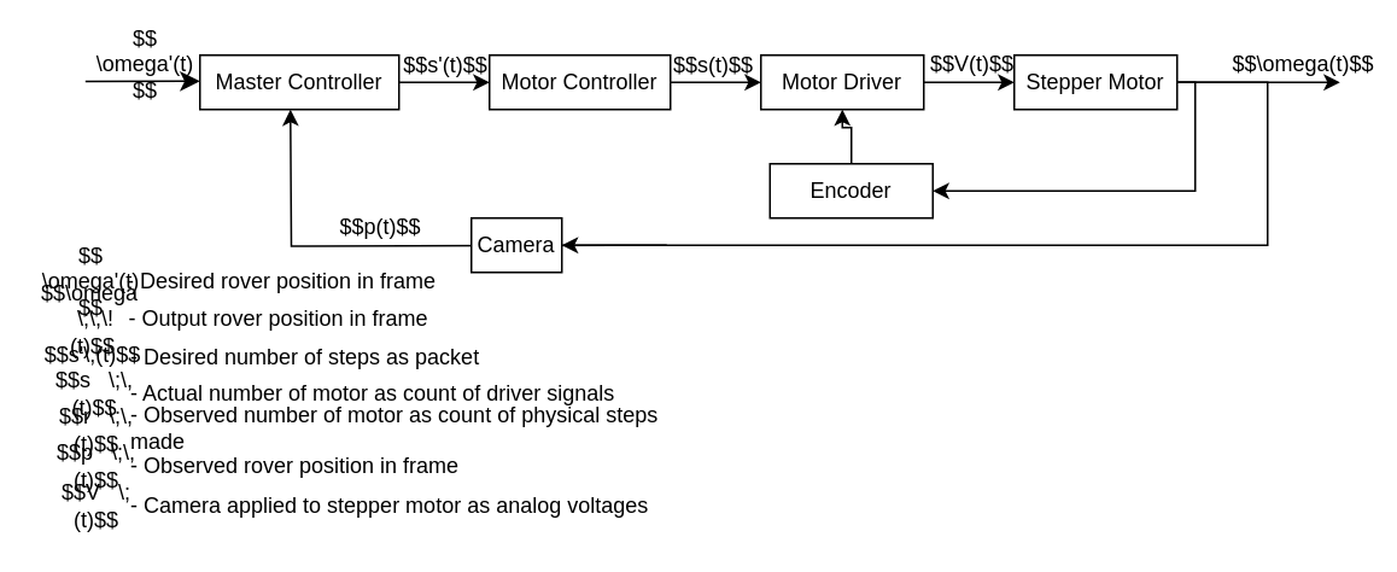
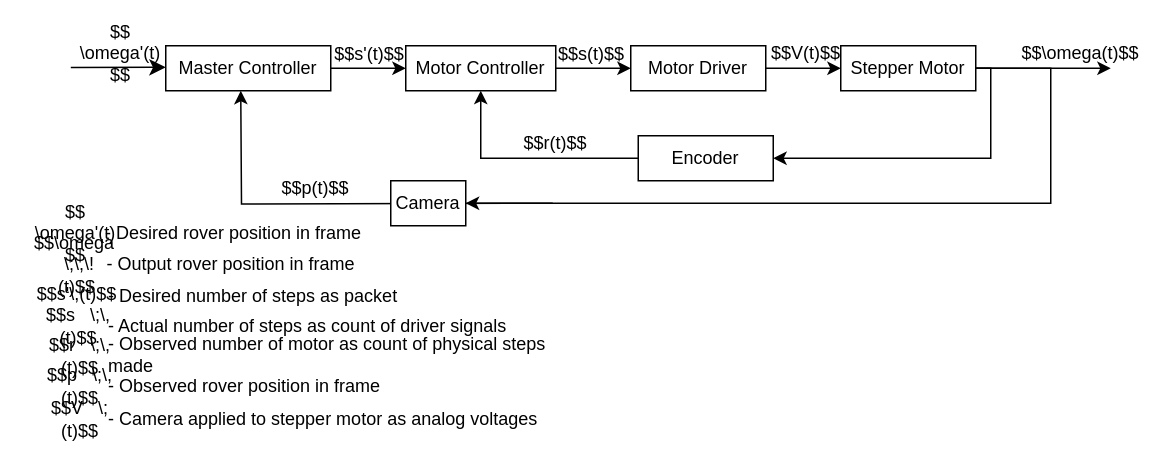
  <mxCell id="0" />
  <mxCell id="1" parent="0" />
  <mxCell id="2" style="edgeStyle=orthogonalEdgeStyle;rounded=0;orthogonalLoop=1;jettySize=auto;html=1;exitX=1;exitY=0.5;exitDx=0;exitDy=0;" edge="1" parent="1" source="3" target="9"><mxGeometry relative="1" as="geometry" /></mxCell>
  <mxCell id="3" value="Motor Controller" style="rounded=0;whiteSpace=wrap;html=1;" vertex="1" parent="1"><mxGeometry x="270" y="30" width="100" height="30" as="geometry" /></mxCell>
  <mxCell id="4" style="edgeStyle=orthogonalEdgeStyle;rounded=0;orthogonalLoop=1;jettySize=auto;html=1;exitX=1;exitY=0.5;exitDx=0;exitDy=0;entryX=0;entryY=0.5;entryDx=0;entryDy=0;" edge="1" parent="1" source="5" target="3"><mxGeometry relative="1" as="geometry" /></mxCell>
  <mxCell id="5" value="Master Controller" style="rounded=0;whiteSpace=wrap;html=1;" vertex="1" parent="1"><mxGeometry x="110" y="30" width="110" height="30" as="geometry" /></mxCell>
  <mxCell id="6" style="edgeStyle=orthogonalEdgeStyle;rounded=0;orthogonalLoop=1;jettySize=auto;html=1;exitX=0;exitY=0.5;exitDx=0;exitDy=0;entryX=0.5;entryY=1;entryDx=0;entryDy=0;" edge="1" parent="1"><mxGeometry relative="1" as="geometry"><mxPoint x="368" y="135" as="sourcePoint" /><mxPoint x="160" y="60" as="targetPoint" /></mxGeometry></mxCell>
  <mxCell id="7" value="Camera" style="rounded=0;whiteSpace=wrap;html=1;" vertex="1" parent="1"><mxGeometry x="260" y="120" width="50" height="30" as="geometry" /></mxCell>
  <mxCell id="8" style="edgeStyle=orthogonalEdgeStyle;rounded=0;orthogonalLoop=1;jettySize=auto;html=1;exitX=1;exitY=0.5;exitDx=0;exitDy=0;" edge="1" parent="1" source="9" target="13"><mxGeometry relative="1" as="geometry" /></mxCell>
  <mxCell id="9" value="Motor Driver" style="rounded=0;whiteSpace=wrap;html=1;" vertex="1" parent="1"><mxGeometry x="420" y="30" width="90" height="30" as="geometry" /></mxCell>
  <mxCell id="10" style="edgeStyle=orthogonalEdgeStyle;rounded=0;orthogonalLoop=1;jettySize=auto;html=1;exitX=1;exitY=0.5;exitDx=0;exitDy=0;entryX=1;entryY=0.5;entryDx=0;entryDy=0;" edge="1" parent="1" source="13" target="15"><mxGeometry relative="1" as="geometry"><Array as="points"><mxPoint x="660" y="45" /><mxPoint x="660" y="105" /></Array></mxGeometry></mxCell>
  <mxCell id="11" style="edgeStyle=orthogonalEdgeStyle;rounded=0;orthogonalLoop=1;jettySize=auto;html=1;exitX=1;exitY=0.5;exitDx=0;exitDy=0;" edge="1" parent="1" source="13"><mxGeometry relative="1" as="geometry"><mxPoint x="740" y="45" as="targetPoint" /></mxGeometry></mxCell>
  <mxCell id="12" style="edgeStyle=orthogonalEdgeStyle;rounded=0;orthogonalLoop=1;jettySize=auto;html=1;exitX=1;exitY=0.5;exitDx=0;exitDy=0;entryX=1;entryY=0.5;entryDx=0;entryDy=0;" edge="1" parent="1" source="13" target="7"><mxGeometry relative="1" as="geometry"><Array as="points"><mxPoint x="700" y="45" /><mxPoint x="700" y="135" /></Array></mxGeometry></mxCell>
  <mxCell id="13" value="Stepper Motor" style="rounded=0;whiteSpace=wrap;html=1;" vertex="1" parent="1"><mxGeometry x="560" y="30" width="90" height="30" as="geometry" /></mxCell>
- <mxCell id="14" style="edgeStyle=orthogonalEdgeStyle;rounded=0;orthogonalLoop=1;jettySize=auto;html=1;" edge="1" parent="1" source="15" target="9"><mxGeometry relative="1" as="geometry" /></mxCell>
+ <mxCell id="14" style="edgeStyle=orthogonalEdgeStyle;rounded=0;orthogonalLoop=1;jettySize=auto;html=1;entryX=0.5;entryY=1;entryDx=0;entryDy=0;" edge="1" parent="1" source="15" target="3"><mxGeometry relative="1" as="geometry" /></mxCell>
  <mxCell id="15" value="Encoder" style="rounded=0;whiteSpace=wrap;html=1;" vertex="1" parent="1"><mxGeometry x="425" y="90" width="90" height="30" as="geometry" /></mxCell>
  <mxCell id="16" value="" style="edgeStyle=segmentEdgeStyle;endArrow=classic;html=1;curved=0;rounded=0;endSize=8;startSize=8;entryX=0;entryY=0.5;entryDx=0;entryDy=0;exitX=-0.055;exitY=0.814;exitDx=0;exitDy=0;exitPerimeter=0;" edge="1" parent="1" source="17"><mxGeometry width="50" height="50" relative="1" as="geometry"><mxPoint x="30" y="45" as="sourcePoint" /><mxPoint x="110" y="44.71" as="targetPoint" /></mxGeometry></mxCell>
  <mxCell id="17" value="$$ \omega'(t) $$" style="text;html=1;align=center;verticalAlign=middle;whiteSpace=wrap;rounded=0;" vertex="1" parent="1"><mxGeometry x="50" y="20" width="60" height="30" as="geometry" /></mxCell>
  <mxCell id="18" value="$$\omega(t)$$" style="text;html=1;align=center;verticalAlign=middle;whiteSpace=wrap;rounded=0;" vertex="1" parent="1"><mxGeometry x="690" y="20" width="60" height="30" as="geometry" /></mxCell>
  <mxCell id="19" value="$$p(t)$$" style="text;html=1;align=center;verticalAlign=middle;whiteSpace=wrap;rounded=0;" vertex="1" parent="1"><mxGeometry x="180" y="110" width="60" height="30" as="geometry" /></mxCell>
+ <mxCell id="20" value="$$r(t)$$" style="text;html=1;align=center;verticalAlign=middle;whiteSpace=wrap;rounded=0;" vertex="1" parent="1"><mxGeometry x="340" y="80" width="60" height="30" as="geometry" /></mxCell>
  <mxCell id="21" value="$$s'(t)$$" style="text;html=1;align=center;verticalAlign=middle;whiteSpace=wrap;rounded=0;" vertex="1" parent="1"><mxGeometry x="216" y="21" width="60" height="30" as="geometry" /></mxCell>
  <mxCell id="22" value="$$s(t)$$" style="text;html=1;align=center;verticalAlign=middle;whiteSpace=wrap;rounded=0;" vertex="1" parent="1"><mxGeometry x="364" y="21" width="60" height="30" as="geometry" /></mxCell>
  <mxCell id="23" value="$$V(t)$$" style="text;html=1;align=center;verticalAlign=middle;whiteSpace=wrap;rounded=0;" vertex="1" parent="1"><mxGeometry x="507" y="20" width="60" height="30" as="geometry" /></mxCell>
  <mxCell id="24" value="$$ \omega'(t) $$" style="text;html=1;align=center;verticalAlign=middle;whiteSpace=wrap;rounded=0;" vertex="1" parent="1"><mxGeometry x="20" y="140" width="60" height="30" as="geometry" /></mxCell>
  <mxCell id="25" value="$$\omega&amp;nbsp; &amp;nbsp;\;\,\!&lt;br&gt;(t)$$" style="text;html=1;align=center;verticalAlign=middle;whiteSpace=wrap;rounded=0;" vertex="1" parent="1"><mxGeometry x="21" y="161" width="60" height="30" as="geometry" /></mxCell>
  <mxCell id="26" value="$$s'\,(t)$$" style="text;html=1;align=center;verticalAlign=middle;whiteSpace=wrap;rounded=0;" vertex="1" parent="1"><mxGeometry x="21" y="181" width="60" height="30" as="geometry" /></mxCell>
  <mxCell id="27" value="$$s&amp;nbsp; &amp;nbsp;\;\,&lt;br&gt;(t)$$" style="text;html=1;align=center;verticalAlign=middle;whiteSpace=wrap;rounded=0;" vertex="1" parent="1"><mxGeometry x="22" y="202" width="60" height="30" as="geometry" /></mxCell>
  <mxCell id="28" value="$$p&amp;nbsp; &amp;nbsp;\;\,&lt;br&gt;(t)$$" style="text;html=1;align=center;verticalAlign=middle;whiteSpace=wrap;rounded=0;" vertex="1" parent="1"><mxGeometry x="23" y="242" width="60" height="30" as="geometry" /></mxCell>
  <mxCell id="29" value="$$r&amp;nbsp; &amp;nbsp;\;\,&lt;br&gt;(t)$$" style="text;html=1;align=center;verticalAlign=middle;whiteSpace=wrap;rounded=0;" vertex="1" parent="1"><mxGeometry x="23" y="222" width="60" height="30" as="geometry" /></mxCell>
  <mxCell id="30" value="$$V&amp;nbsp; &amp;nbsp;\;&lt;br&gt;(t)$$" style="text;html=1;align=center;verticalAlign=middle;whiteSpace=wrap;rounded=0;" vertex="1" parent="1"><mxGeometry x="23" y="264" width="60" height="30" as="geometry" /></mxCell>
  <mxCell id="31" value="- Desired rover position in frame" style="text;html=1;align=left;verticalAlign=middle;whiteSpace=wrap;rounded=0;" vertex="1" parent="1"><mxGeometry x="68" y="140" width="187" height="30" as="geometry" /></mxCell>
  <mxCell id="32" value="- Output rover position in frame" style="text;html=1;align=left;verticalAlign=middle;whiteSpace=wrap;rounded=0;" vertex="1" parent="1"><mxGeometry x="69" y="161" width="187" height="30" as="geometry" /></mxCell>
  <mxCell id="33" value="- Desired number of steps as packet" style="text;html=1;align=left;verticalAlign=middle;whiteSpace=wrap;rounded=0;" vertex="1" parent="1"><mxGeometry x="70" y="182" width="225" height="30" as="geometry" /></mxCell>
- <mxCell id="34" value="- Actual number of motor as count of driver signals" style="text;html=1;align=left;verticalAlign=middle;whiteSpace=wrap;rounded=0;" vertex="1" parent="1"><mxGeometry x="70" y="202" width="275" height="30" as="geometry" /></mxCell>
+ <mxCell id="34" value="- Actual number of steps as count of driver signals" style="text;html=1;align=left;verticalAlign=middle;whiteSpace=wrap;rounded=0;" vertex="1" parent="1"><mxGeometry x="70" y="202" width="275" height="30" as="geometry" /></mxCell>
  <mxCell id="35" value="- Observed number of motor as count of physical steps made" style="text;html=1;align=left;verticalAlign=middle;whiteSpace=wrap;rounded=0;" vertex="1" parent="1"><mxGeometry x="70" y="221" width="325" height="30" as="geometry" /></mxCell>
  <mxCell id="36" value="- Observed rover position in frame" style="text;html=1;align=left;verticalAlign=middle;whiteSpace=wrap;rounded=0;" vertex="1" parent="1"><mxGeometry x="70" y="242" width="325" height="30" as="geometry" /></mxCell>
  <mxCell id="37" value="- Camera applied to stepper motor as analog voltages" style="text;html=1;align=left;verticalAlign=middle;whiteSpace=wrap;rounded=0;" vertex="1" parent="1"><mxGeometry x="70" y="264" width="325" height="30" as="geometry" /></mxCell>
